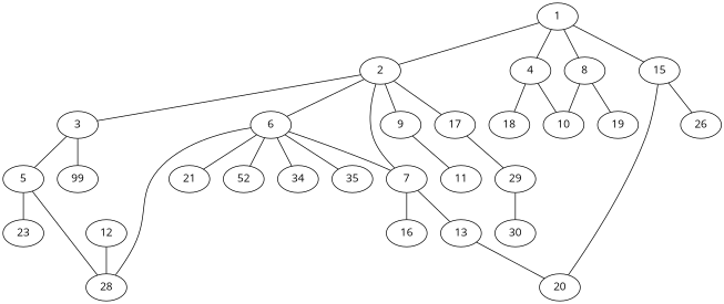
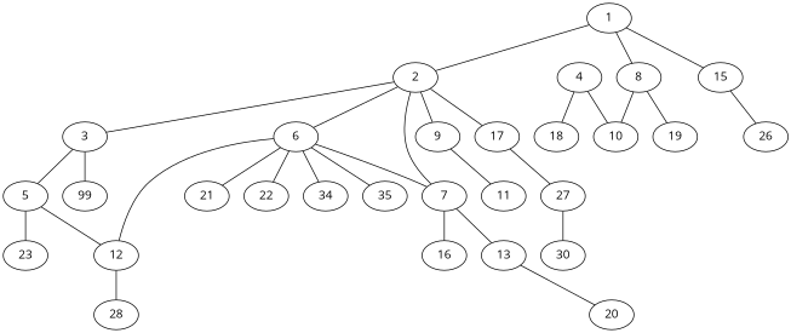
  graph {
    fontname="Open Sans"
    node [fontname="Open Sans"]
    edge [fontname="Open Sans"]
    1
    2
    4
    8
    15
    3
    6
    7
    9
    17
    10
    18
    19
    20
    26
    5
    n17 [label=99]
    12
    21
-   22 [label=52]
+   22
    n21 [label=34]
    n22 [label=35]
    13
    16
    11
-   27 [label=29]
+   27
    23
    28
    30
    1 -- 2
-   1 -- 4
    1 -- 8
    1 -- 15
    2 -- 3
    2 -- 6
    2 -- 7
    2 -- 9
    2 -- 17
    4 -- 10
    4 -- 18
    8 -- 10
    8 -- 19
-   15 -- 20
    15 -- 26
    3 -- 5
    3 -- n17
    6 -- 7
-   6 -- 28
+   6 -- 12
    6 -- 21
    6 -- 22
    6 -- n21
    6 -- n22
    7 -- 13
    7 -- 16
    9 -- 11
    17 -- 27
-   5 -- 28
+   5 -- 12
    5 -- 23
    12 -- 28
    13 -- 20
    27 -- 30
  }
